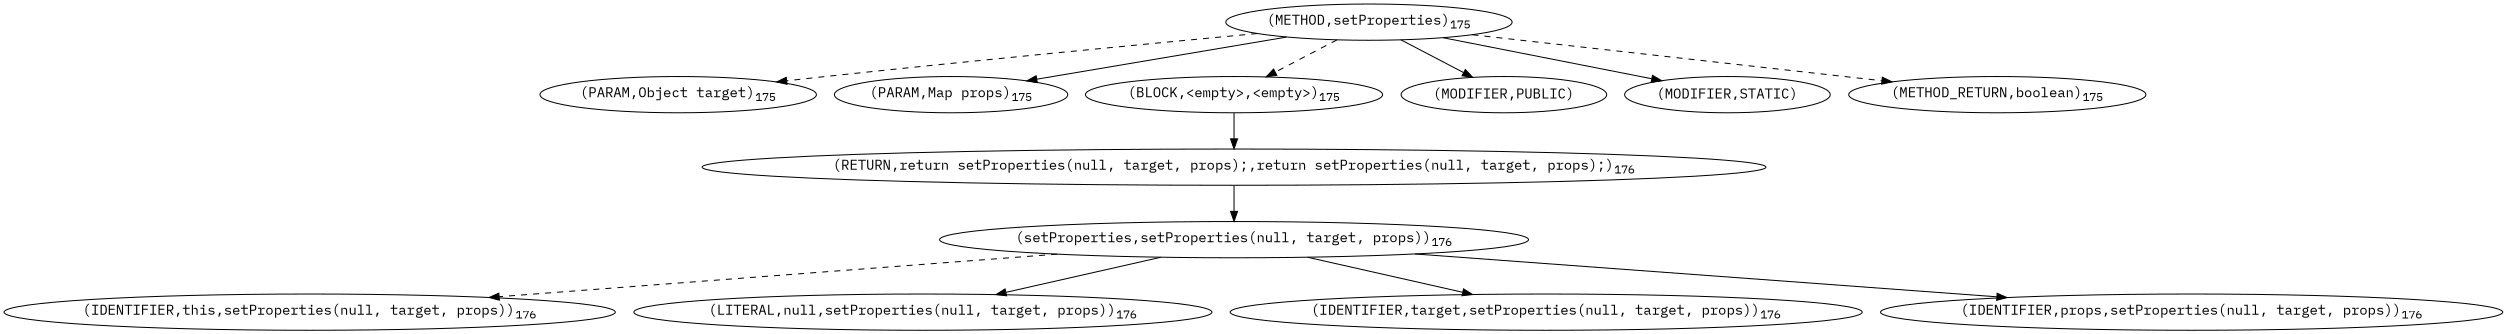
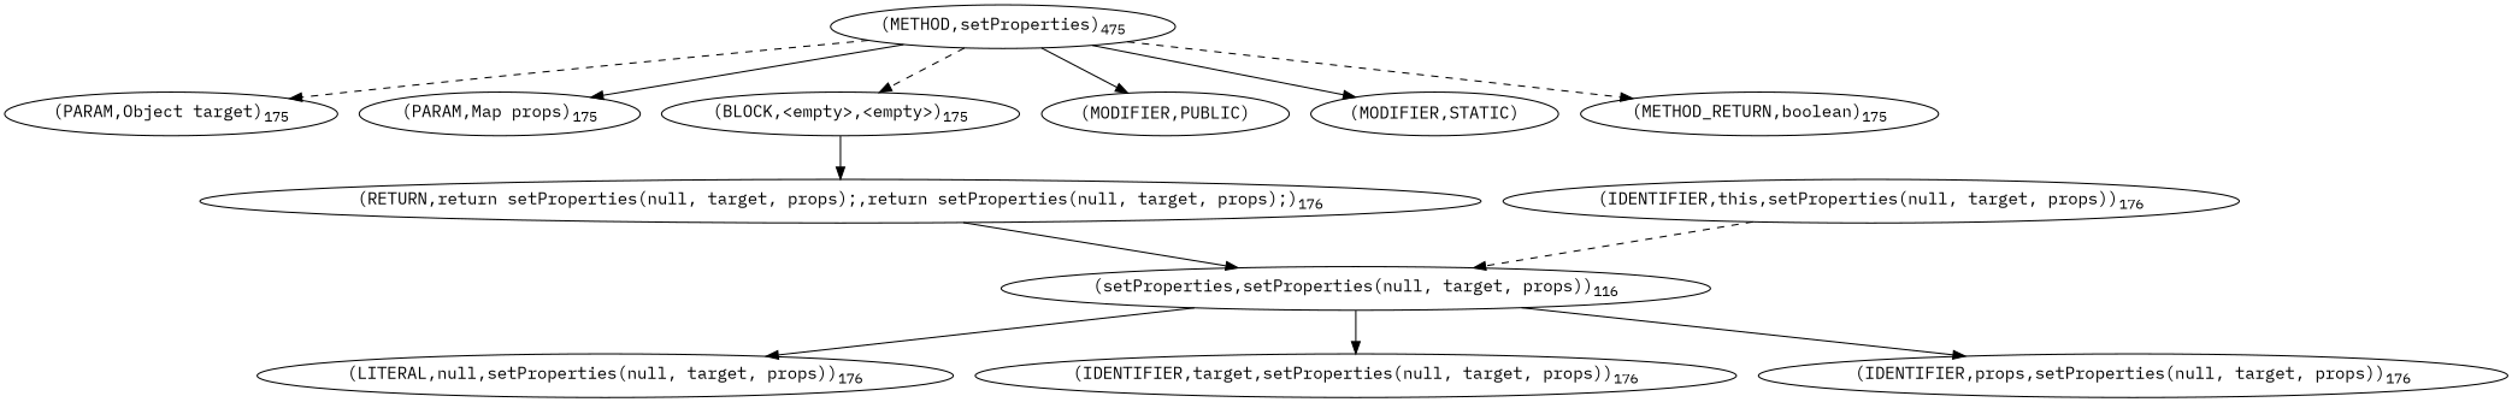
  digraph {
    fontname="IBM Plex Mono"
    node [fontname="IBM Plex Mono"]
    edge [fontname="IBM Plex Mono" style=solid]
-   n1 [label=<(METHOD,setProperties)<SUB>175</SUB>>]
+   n1 [label=<(METHOD,setProperties)<SUB>475</SUB>>]
    n2 [label=<(PARAM,Object target)<SUB>175</SUB>>]
    n3 [label=<(PARAM,Map props)<SUB>175</SUB>>]
    n4 [label=<(BLOCK,&lt;empty&gt;,&lt;empty&gt;)<SUB>175</SUB>>]
    n5 [label=<(MODIFIER,PUBLIC)>]
    n6 [label=<(MODIFIER,STATIC)>]
    n7 [label=<(METHOD_RETURN,boolean)<SUB>175</SUB>>]
    n8 [label=<(RETURN,return setProperties(null, target, props);,return setProperties(null, target, props);)<SUB>176</SUB>>]
-   n9 [label=<(setProperties,setProperties(null, target, props))<SUB>176</SUB>>]
+   n9 [label=<(setProperties,setProperties(null, target, props))<SUB>116</SUB>>]
    n10 [label=<(IDENTIFIER,this,setProperties(null, target, props))<SUB>176</SUB>>]
    n11 [label=<(LITERAL,null,setProperties(null, target, props))<SUB>176</SUB>>]
    n12 [label=<(IDENTIFIER,target,setProperties(null, target, props))<SUB>176</SUB>>]
    n13 [label=<(IDENTIFIER,props,setProperties(null, target, props))<SUB>176</SUB>>]
    n1 -> n2 [style=dashed]
    n1 -> n3
    n1 -> n4 [style=dashed]
    n1 -> n5
    n1 -> n6
    n1 -> n7 [style=dashed]
    n4 -> n8
    n8 -> n9
-   n9 -> n10 [style=dashed]
+   n10 -> n9 [style=dashed]
    n9 -> n11
    n9 -> n12
    n9 -> n13
  }
